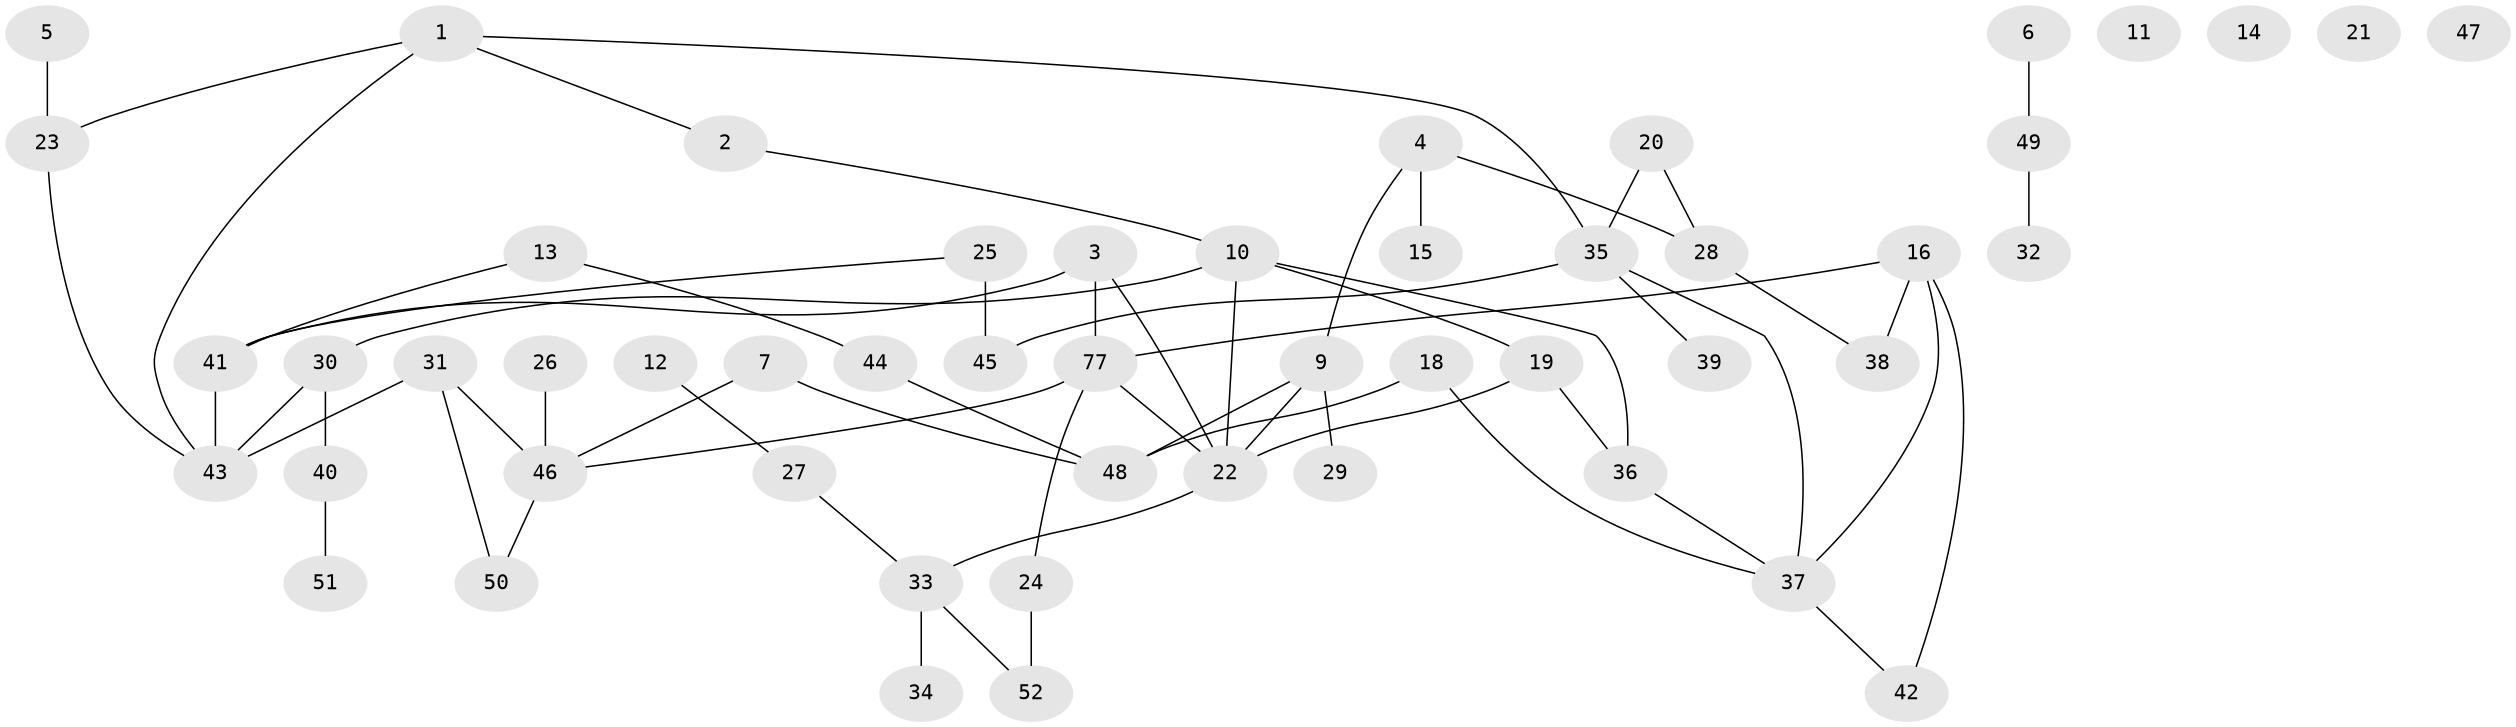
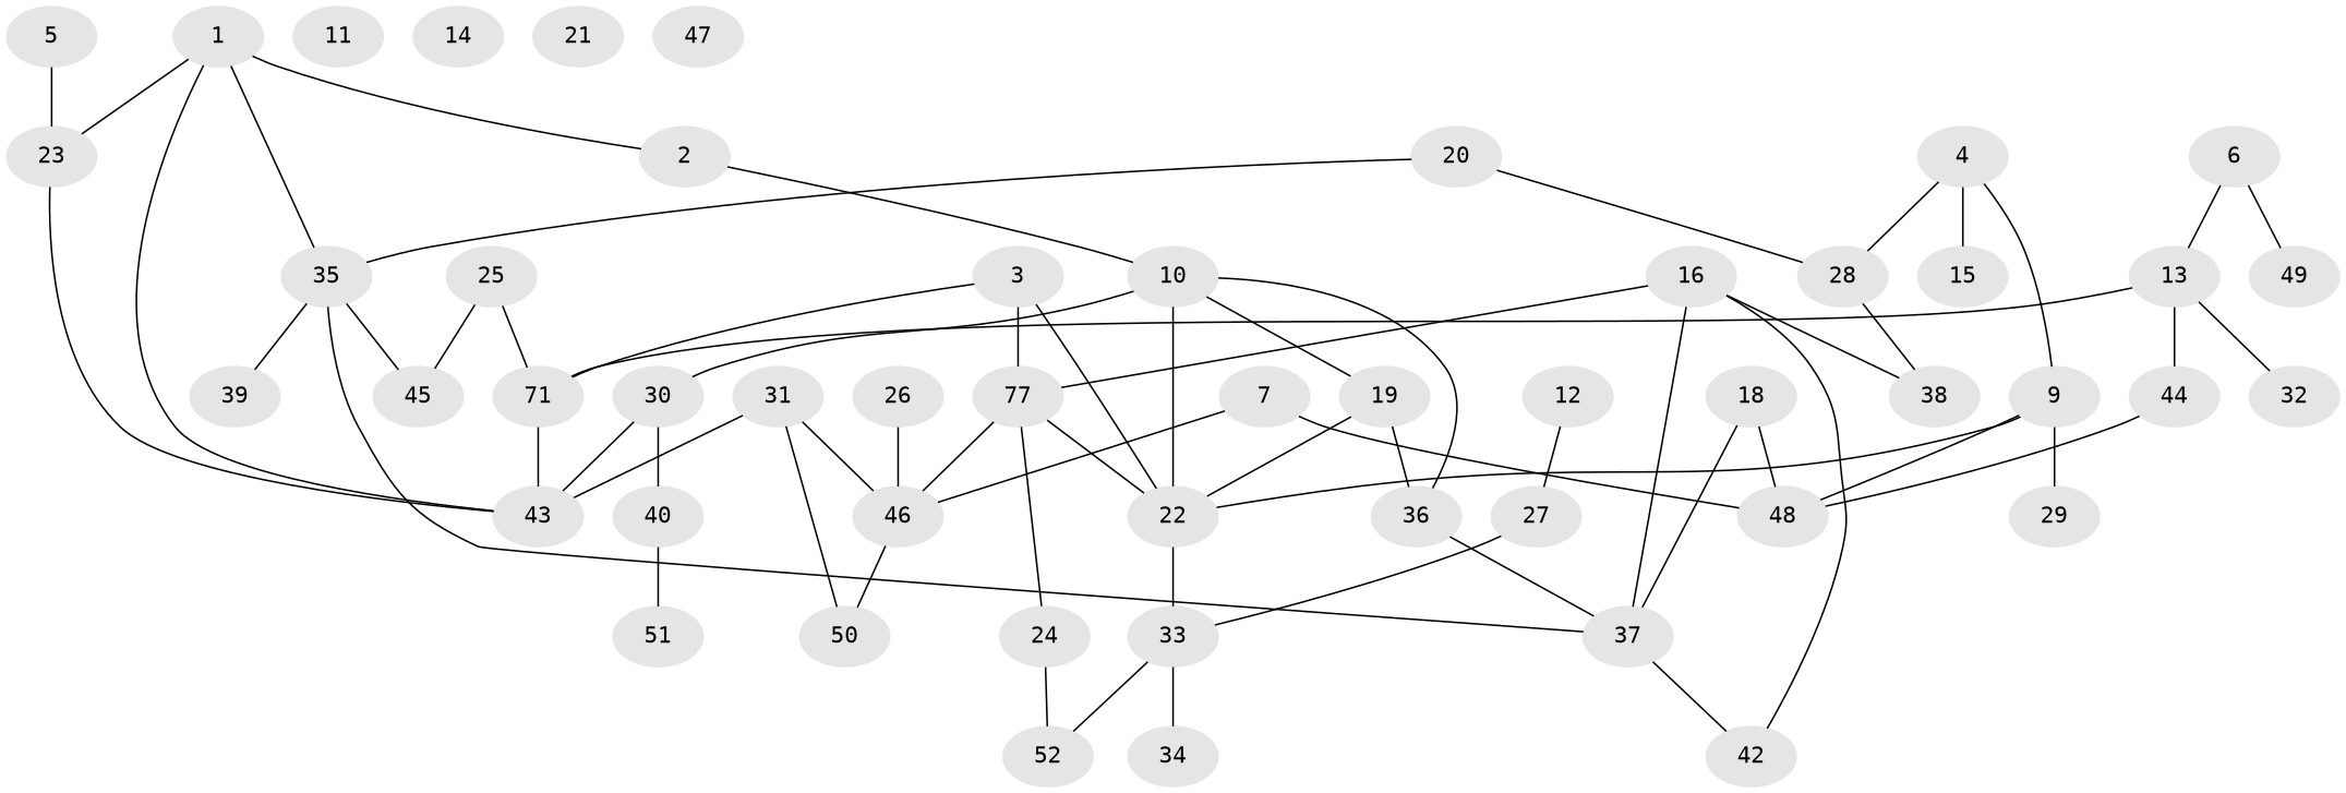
  graph {
    fontname="DejaVu Sans Mono"
    node [color=gray90 fontname="DejaVu Sans Mono" style=filled]
    edge [fontname="DejaVu Sans Mono"]
    1
    2
    23
    35
    43
    10
    37
    45
    39
    22
    30
    19
    36
    n14 [label=77]
    3
-   41
+   41 [label=71]
    5
    46
    24
    33
    4
    9
    15
    28
    48
    29
    38
    6
    13
    49
    32
    44
    7
    50
    40
    31
    11
    12
    27
    14
    16
    42
    52
    18
    20
    21
    34
    25
    26
    51
    47
    1 -- 2
    1 -- 23
    1 -- 35
    1 -- 43
    2 -- 10
    23 -- 43
    35 -- 37
    35 -- 45
    35 -- 39
    10 -- 22
    10 -- 30
    10 -- 19
    10 -- 36
    37 -- 42
    22 -- 33
    30 -- 43
    30 -- 40
    19 -- 22
    19 -- 36
    36 -- 37
    n14 -- 22
    n14 -- 46
    n14 -- 24
    3 -- 22
    3 -- n14
    3 -- 41
    41 -- 43
    5 -- 23
    46 -- 50
    24 -- 52
    33 -- 52
    33 -- 34
    4 -- 9
    4 -- 15
    4 -- 28
    9 -- 22
    9 -- 48
    9 -- 29
    28 -- 38
+   6 -- 13
    6 -- 49
    13 -- 41
-   49 -- 32
+   13 -- 32
    13 -- 44
    44 -- 48
    7 -- 46
    7 -- 48
    40 -- 51
    31 -- 43
    31 -- 46
    31 -- 50
    12 -- 27
    27 -- 33
    16 -- 37
    16 -- n14
    16 -- 38
    16 -- 42
    18 -- 37
    18 -- 48
    20 -- 35
    20 -- 28
    25 -- 45
    25 -- 41
    26 -- 46
  }
